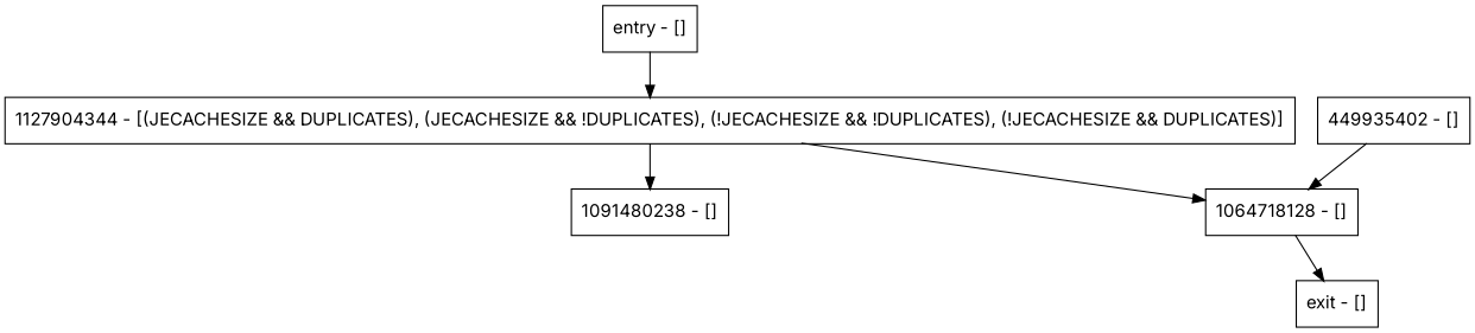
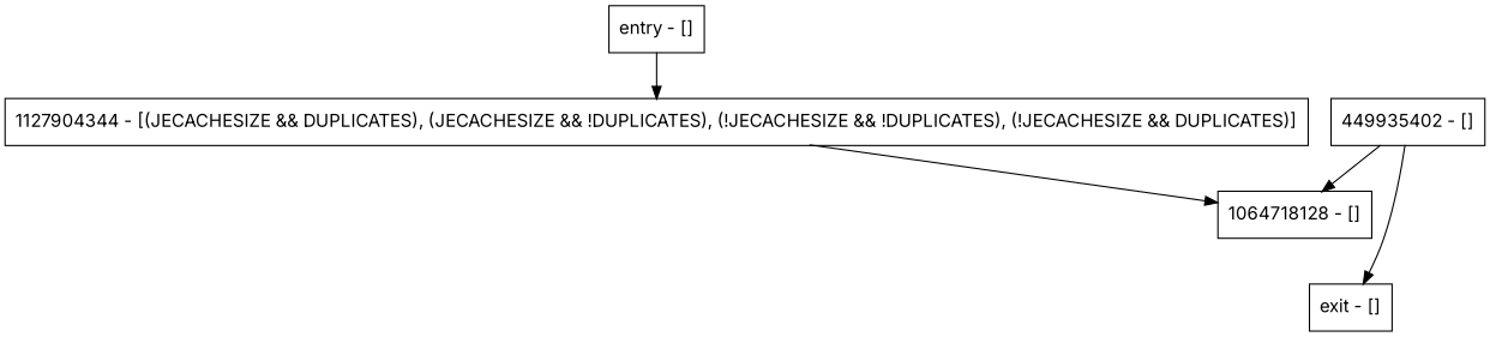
  digraph {
    fontname=Inter
    node [fontname=Inter shape=record]
    edge [fontname=Inter]
    n1 [label="entry - []"]
    n2 [label="1127904344 - [(JECACHESIZE && DUPLICATES), (JECACHESIZE && !DUPLICATES), (!JECACHESIZE && !DUPLICATES), (!JECACHESIZE && DUPLICATES)]"]
    n3 [label="1064718128 - []"]
-   n4 [label="1091480238 - []"]
    n5 [label="exit - []"]
    n6 [label="449935402 - []"]
    n1 -> n2
    n2 -> n3
-   n2 -> n4
-   n3 -> n5
+   n6 -> n5
    n6 -> n3
  }
